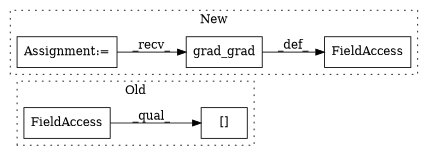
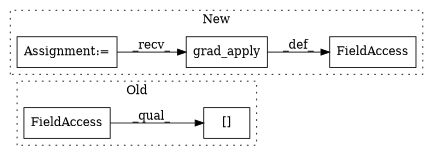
  digraph {
    rankdir=LR
    node [a=22 l="11,1" shape=box]
    n1 [a=2 label="[]" s="4704,4723"]
    n2 [l=10 label=FieldAccess s=4704]
-   n3 [a=32 label=grad_grad s="4621,4660"]
+   n3 [a=32 label=grad_apply s="4621,4660"]
    n4 [a=7 l=6 label="Assignment:=" s=4340]
    n5 [l=10 label=FieldAccess s=4603]
    subgraph cluster_1 {
      label=Old
      style=dotted
      n1
      n2
    }
    subgraph cluster_2 {
      label=New
      style=dotted
      n3
      n4
      n5
    }
    n2 -> n1 [label=_qual_]
    n3 -> n5 [label=_def_]
    n4 -> n3 [label=_recv_]
  }
